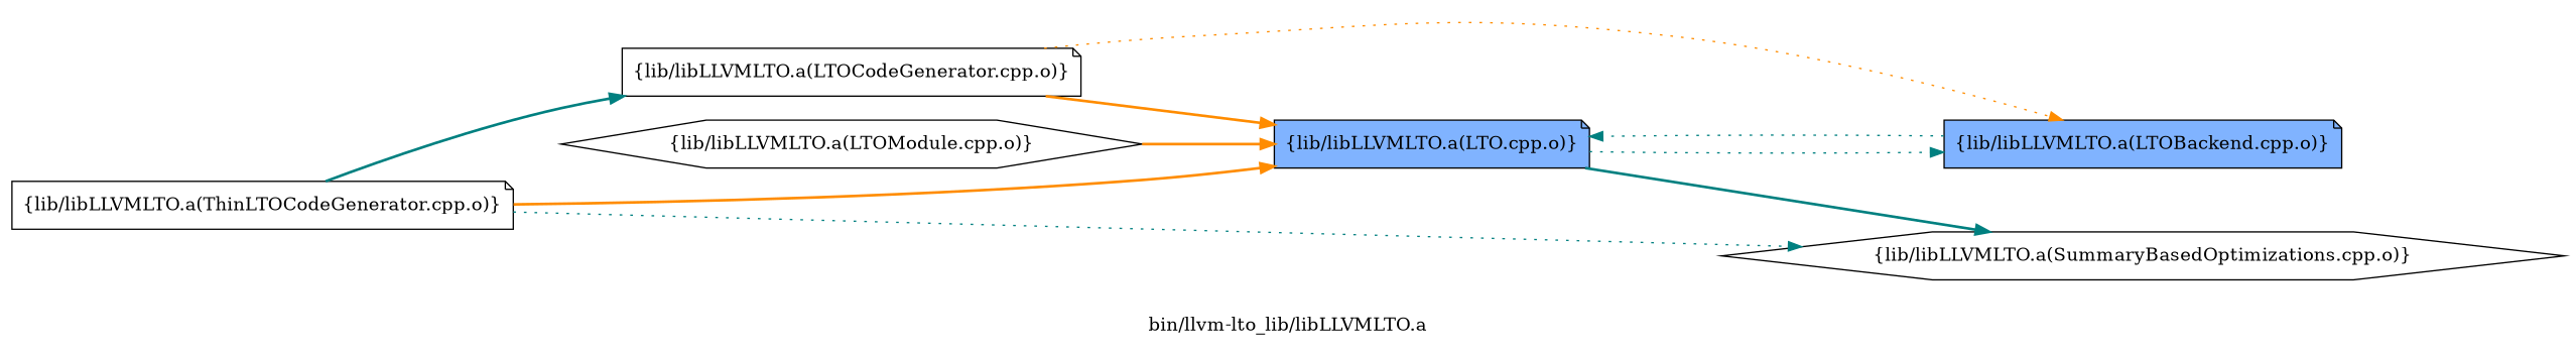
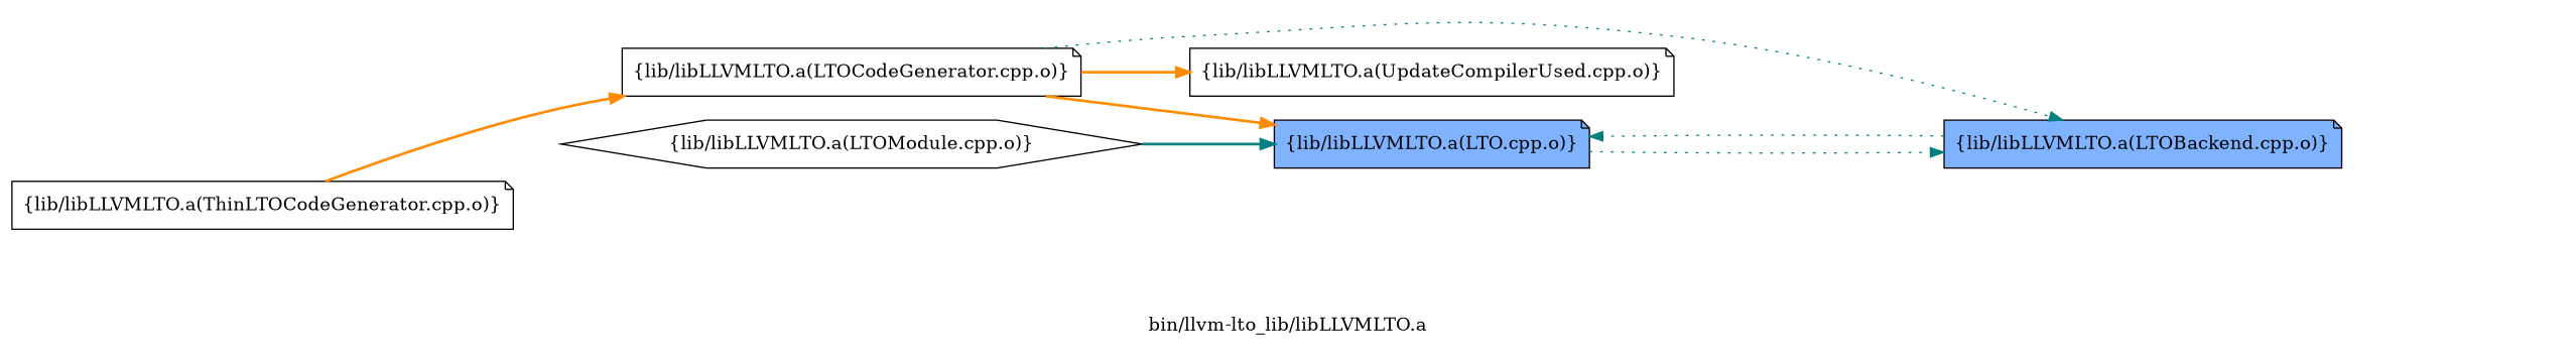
  digraph {
    label="bin/llvm-lto_lib/libLLVMLTO.a"
    rankdir=LR
    node [group=0 shape=note]
    edge [color=teal style=bold]
    n1 [fillcolor="0.600000 0.5 1" group=1 label="{lib/libLLVMLTO.a(LTO.cpp.o)}" style=filled]
    n2 [fillcolor="0.600000 0.5 1" group=1 label="{lib/libLLVMLTO.a(LTOBackend.cpp.o)}" style=filled]
-   n3 [label="{lib/libLLVMLTO.a(SummaryBasedOptimizations.cpp.o)}" shape=hexagon]
    n4 [label="{lib/libLLVMLTO.a(LTOModule.cpp.o)}" shape=hexagon]
    n5 [label="{lib/libLLVMLTO.a(LTOCodeGenerator.cpp.o)}"]
+   n6 [label="{lib/libLLVMLTO.a(UpdateCompilerUsed.cpp.o)}"]
    n7 [label="{lib/libLLVMLTO.a(ThinLTOCodeGenerator.cpp.o)}"]
    subgraph sub_1 {
      rank=same
      n1
    }
    n1 -> n2 [style=dotted]
-   n1 -> n3
    n2 -> n1 [style=dotted]
-   n4 -> n1 [color=darkorange]
+   n4 -> n1
    n5 -> n1 [color=darkorange]
-   n5 -> n2 [color=darkorange style=dotted]
-   n7 -> n1 [color=darkorange]
-   n7 -> n3 [style=dotted]
-   n7 -> n5
+   n5 -> n2 [style=dotted]
+   n5 -> n6 [color=darkorange]
+   n7 -> n5 [color=darkorange]
  }
